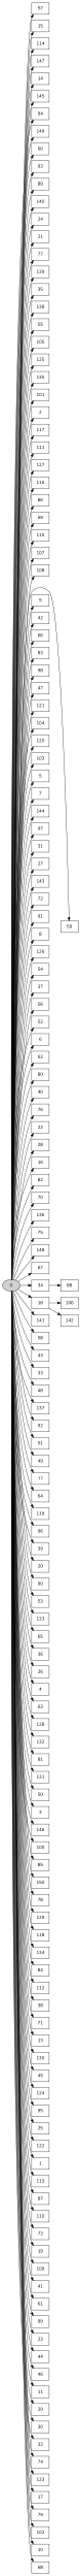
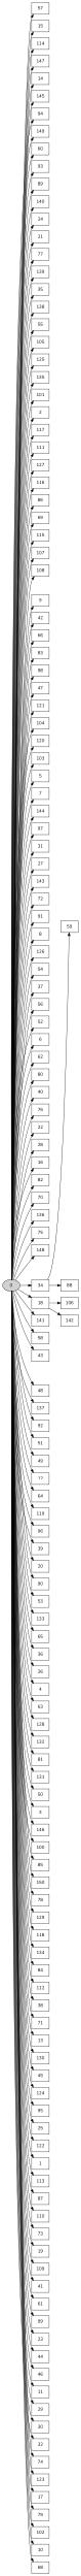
  digraph {
    fontname=Nunito
    rankdir=LR
    node [fillcolor=white fontname=Nunito style=filled shape=box]
    edge [fontname=Nunito]
    0 [fillcolor=grey82 shape=""]
    n2 [label="57\n"]
    n3 [label="15\n"]
    n4 [label="114\n"]
    n5 [label="147\n"]
    n6 [label="14\n"]
    n7 [label="145\n"]
    n8 [label="94\n"]
    n9 [label="149\n"]
    n10 [label="60\n"]
    n11 [label="93\n"]
    n12 [label="89\n"]
    n13 [label="140\n"]
    n14 [label="24\n"]
    n15 [label="21\n"]
    n16 [label="77\n"]
    n17 [label="139\n"]
    n18 [label="35\n"]
    n19 [label="138\n"]
    n20 [label="55\n"]
    n21 [label="105\n"]
    n22 [label="125\n"]
    n23 [label="135\n"]
    n24 [label="101\n"]
    n25 [label="2\n"]
    n26 [label="117\n"]
    n27 [label="111\n"]
    n28 [label="127\n"]
    n29 [label="116\n"]
    n30 [label="86\n"]
    n31 [label="69\n"]
    n32 [label="115\n"]
    n33 [label="107\n"]
    n34 [label="108\n"]
    n35 [label="59\n"]
    n36 [label="9\n"]
    n37 [label="42\n"]
    n38 [label="66\n"]
    n39 [label="83\n"]
    n40 [label="98\n"]
    n41 [label="47\n"]
    n42 [label="121\n"]
    n43 [label="104\n"]
    n44 [label="120\n"]
    n45 [label="103\n"]
    n46 [label="5\n"]
    n47 [label="7\n"]
    n48 [label="144\n"]
    n49 [label="97\n"]
    n50 [label="31\n"]
    n51 [label="27\n"]
    n52 [label="143\n"]
    n53 [label="72\n"]
    n54 [label="91\n"]
    n55 [label="8\n"]
    n56 [label="126\n"]
    n57 [label="54\n"]
    n58 [label="37\n"]
    n59 [label="56\n"]
    n60 [label="52\n"]
    n61 [label="6\n"]
    n62 [label="62\n"]
    n63 [label="80\n"]
    n64 [label="40\n"]
    n65 [label="76\n"]
    n66 [label="22\n"]
    n67 [label="28\n"]
    n68 [label="16\n"]
    n69 [label="82\n"]
    n70 [label="70\n"]
    n71 [label="136\n"]
    n72 [label="75\n"]
    n73 [label="148\n"]
-   n74 [label="67\n"]
    n75 [label="18\n"]
    n76 [label="34\n"]
    n77 [label="141\n"]
    n78 [label="58\n"]
    n79 [label="43\n"]
-   n80 [label="33\n"]
    n81 [label="48\n"]
    n82 [label="137\n"]
    n83 [label="92\n"]
    n84 [label="51\n"]
    n85 [label="49\n"]
    n86 [label="12\n"]
    n87 [label="64\n"]
    n88 [label="119\n"]
    n89 [label="96\n"]
    n90 [label="39\n"]
    n91 [label="20\n"]
    n92 [label="90\n"]
    n93 [label="53\n"]
    n94 [label="133\n"]
    n95 [label="65\n"]
    n96 [label="36\n"]
    n97 [label="26\n"]
    n98 [label="4\n"]
    n99 [label="63\n"]
    n100 [label="128\n"]
    n101 [label="132\n"]
    n102 [label="81\n"]
    n103 [label="131\n"]
    n104 [label="50\n"]
    n105 [label="3\n"]
    n106 [label="146\n"]
    n107 [label="100\n"]
    n108 [label="85\n"]
    n109 [label="150\n"]
    n110 [label="78\n"]
    n111 [label="129\n"]
    n112 [label="118\n"]
    n113 [label="134\n"]
    n114 [label="84\n"]
    n115 [label="112\n"]
    n116 [label="38\n"]
    n117 [label="71\n"]
    n118 [label="13\n"]
    n119 [label="130\n"]
    n120 [label="45\n"]
    n121 [label="124\n"]
    n122 [label="95\n"]
    n123 [label="25\n"]
    n124 [label="122\n"]
    n125 [label="1\n"]
    n126 [label="113\n"]
    n127 [label="87\n"]
    n128 [label="110\n"]
    n129 [label="73\n"]
    n130 [label="19\n"]
    n131 [label="109\n"]
    n132 [label="41\n"]
    n133 [label="61\n"]
    n134 [label="99\n"]
    n135 [label="23\n"]
    n136 [label="44\n"]
    n137 [label="46\n"]
    n138 [label="11\n"]
    n139 [label="29\n"]
    n140 [label="30\n"]
    n141 [label="32\n"]
    n142 [label="74\n"]
    n143 [label="123\n"]
    n144 [label="17\n"]
    n145 [label="79\n"]
    n146 [label="102\n"]
    n147 [label="10\n"]
    n148 [label="68\n"]
    n149 [label="106\n"]
    n150 [label="142\n"]
    n151 [label="88\n"]
    0 -> n2
    0 -> n3
    0 -> n4
    0 -> n5
    0 -> n6
    0 -> n7
    0 -> n8
    0 -> n9
    0 -> n10
    0 -> n11
    0 -> n12
    0 -> n13
    0 -> n14
    0 -> n15
    0 -> n16
    0 -> n17
    0 -> n18
    0 -> n19
    0 -> n20
    0 -> n21
    0 -> n22
    0 -> n23
    0 -> n24
    0 -> n25
    0 -> n26
    0 -> n27
    0 -> n28
    0 -> n29
    0 -> n30
    0 -> n31
    0 -> n32
    0 -> n33
    0 -> n34
-   0 -> n35
+   n76 -> n35
    0 -> n36
    0 -> n37
    0 -> n38
    0 -> n39
    0 -> n40
    0 -> n41
    0 -> n42
    0 -> n43
    0 -> n44
    0 -> n45
    0 -> n46
    0 -> n47
    0 -> n48
    0 -> n49
    0 -> n50
    0 -> n51
    0 -> n52
    0 -> n53
    0 -> n54
    0 -> n55
    0 -> n56
    0 -> n57
    0 -> n58
    0 -> n59
    0 -> n60
    0 -> n61
    0 -> n62
    0 -> n63
    0 -> n64
    0 -> n65
    0 -> n66
    0 -> n67
    0 -> n68
    0 -> n69
    0 -> n70
    0 -> n71
    0 -> n72
    0 -> n73
-   0 -> n74
    0 -> n75
    0 -> n76
    0 -> n77
    0 -> n78
    0 -> n79
-   0 -> n80
    0 -> n81
    0 -> n82
    0 -> n83
    0 -> n84
    0 -> n85
    0 -> n86
    0 -> n87
    0 -> n88
    0 -> n89
    0 -> n90
    0 -> n91
    0 -> n92
    0 -> n93
    0 -> n94
    0 -> n95
    0 -> n96
    0 -> n97
    0 -> n98
    0 -> n99
    0 -> n100
    0 -> n101
    0 -> n102
    0 -> n103
    0 -> n104
    0 -> n105
    0 -> n106
    0 -> n107
    0 -> n108
    0 -> n109
    0 -> n110
    0 -> n111
    0 -> n112
    0 -> n113
    0 -> n114
    0 -> n115
    0 -> n116
    0 -> n117
    0 -> n118
    0 -> n119
    0 -> n120
    0 -> n121
    0 -> n122
    0 -> n123
    0 -> n124
    0 -> n125
    0 -> n126
    0 -> n127
    0 -> n128
    0 -> n129
    0 -> n130
    0 -> n131
    0 -> n132
    0 -> n133
    0 -> n134
    0 -> n135
    0 -> n136
    0 -> n137
    0 -> n138
    0 -> n139
    0 -> n140
    0 -> n141
    0 -> n142
    0 -> n143
    0 -> n144
    0 -> n145
    0 -> n146
    0 -> n147
    0 -> n148
    n75 -> n149
    n75 -> n150
    n76 -> n151
  }
